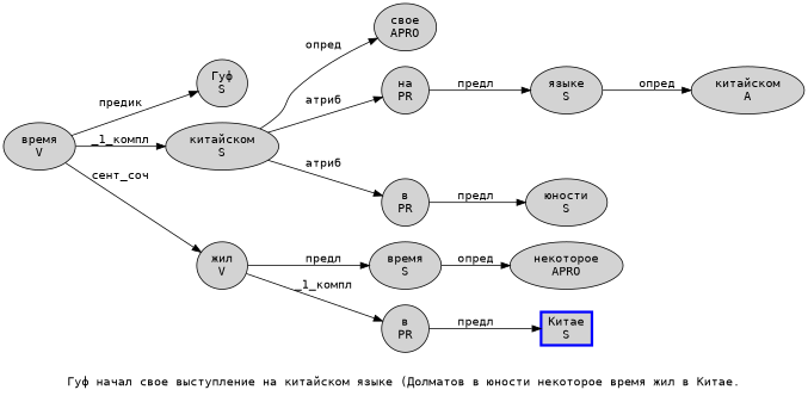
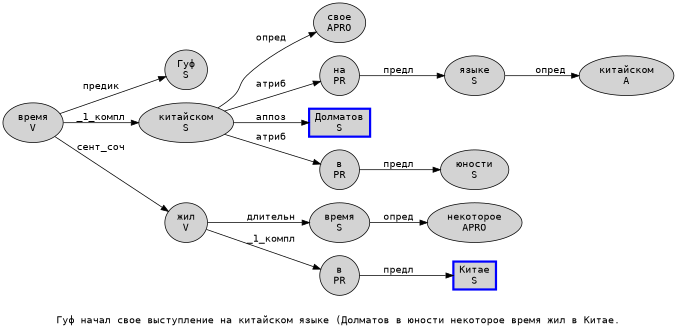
  digraph {
    fontname="DejaVu Sans Mono"
    label="Гуф начал свое выступление на китайском языке (Долматов в юности некоторое время жил в Китае."
    rankdir=LR
    node [fillcolor=lightgray fontname="DejaVu Sans Mono" penwidth=1 shape=ellipse style=filled]
    edge [fontname="DejaVu Sans Mono"]
    n1 [label="Гуф\nS"]
    n2 [label="время\nV"]
    n3 [label="китайском\nS"]
    n4 [label="жил\nV"]
    n5 [label="свое\nAPRO"]
    n6 [label="на\nPR"]
+   n7 [color=blue label="Долматов\nS" penwidth=3 shape=box]
    n8 [label="в\nPR"]
    n9 [label="время\nS"]
    n10 [label="в\nPR"]
    n11 [label="языке\nS"]
    n12 [label="юности\nS"]
    n13 [label="китайском\nA"]
    n14 [label="некоторое\nAPRO"]
    n15 [color=blue label="Китае\nS" penwidth=3 shape=box]
    n2 -> n1 [label="предик"]
    n2 -> n3 [label="_1_компл"]
    n2 -> n4 [label="сент_соч"]
    n3 -> n5 [label="опред"]
    n3 -> n6 [label="атриб"]
+   n3 -> n7 [label="аппоз"]
    n3 -> n8 [label="атриб"]
-   n4 -> n9 [label="предл"]
+   n4 -> n9 [label="длительн"]
    n4 -> n10 [label="_1_компл"]
    n6 -> n11 [label="предл"]
    n8 -> n12 [label="предл"]
    n9 -> n14 [label="опред"]
    n10 -> n15 [label="предл"]
    n11 -> n13 [label="опред"]
  }
